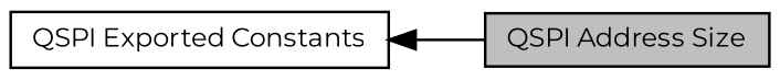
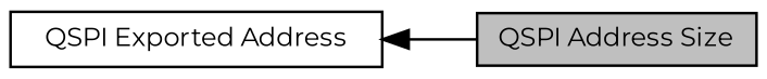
  digraph {
    rankdir=LR
    fontname=Montserrat
    node [color=black fontname=Montserrat fontsize=10 shape=record style=filled]
-   n1 [fillcolor=white height=0.2 label="QSPI Exported Constants" width=0.4]
+   n1 [fillcolor=white height=0.2 label="QSPI Exported Address" width=0.4]
    n2 [fillcolor=grey75 fontcolor=black height=0.2 label="QSPI Address Size" width=0.4]
    n1 -> n2 [dir=back fontname=Montserrat fontsize=10 labelfontname=Helvetica labelfontsize=10 shape=plaintext style=solid]
  }
